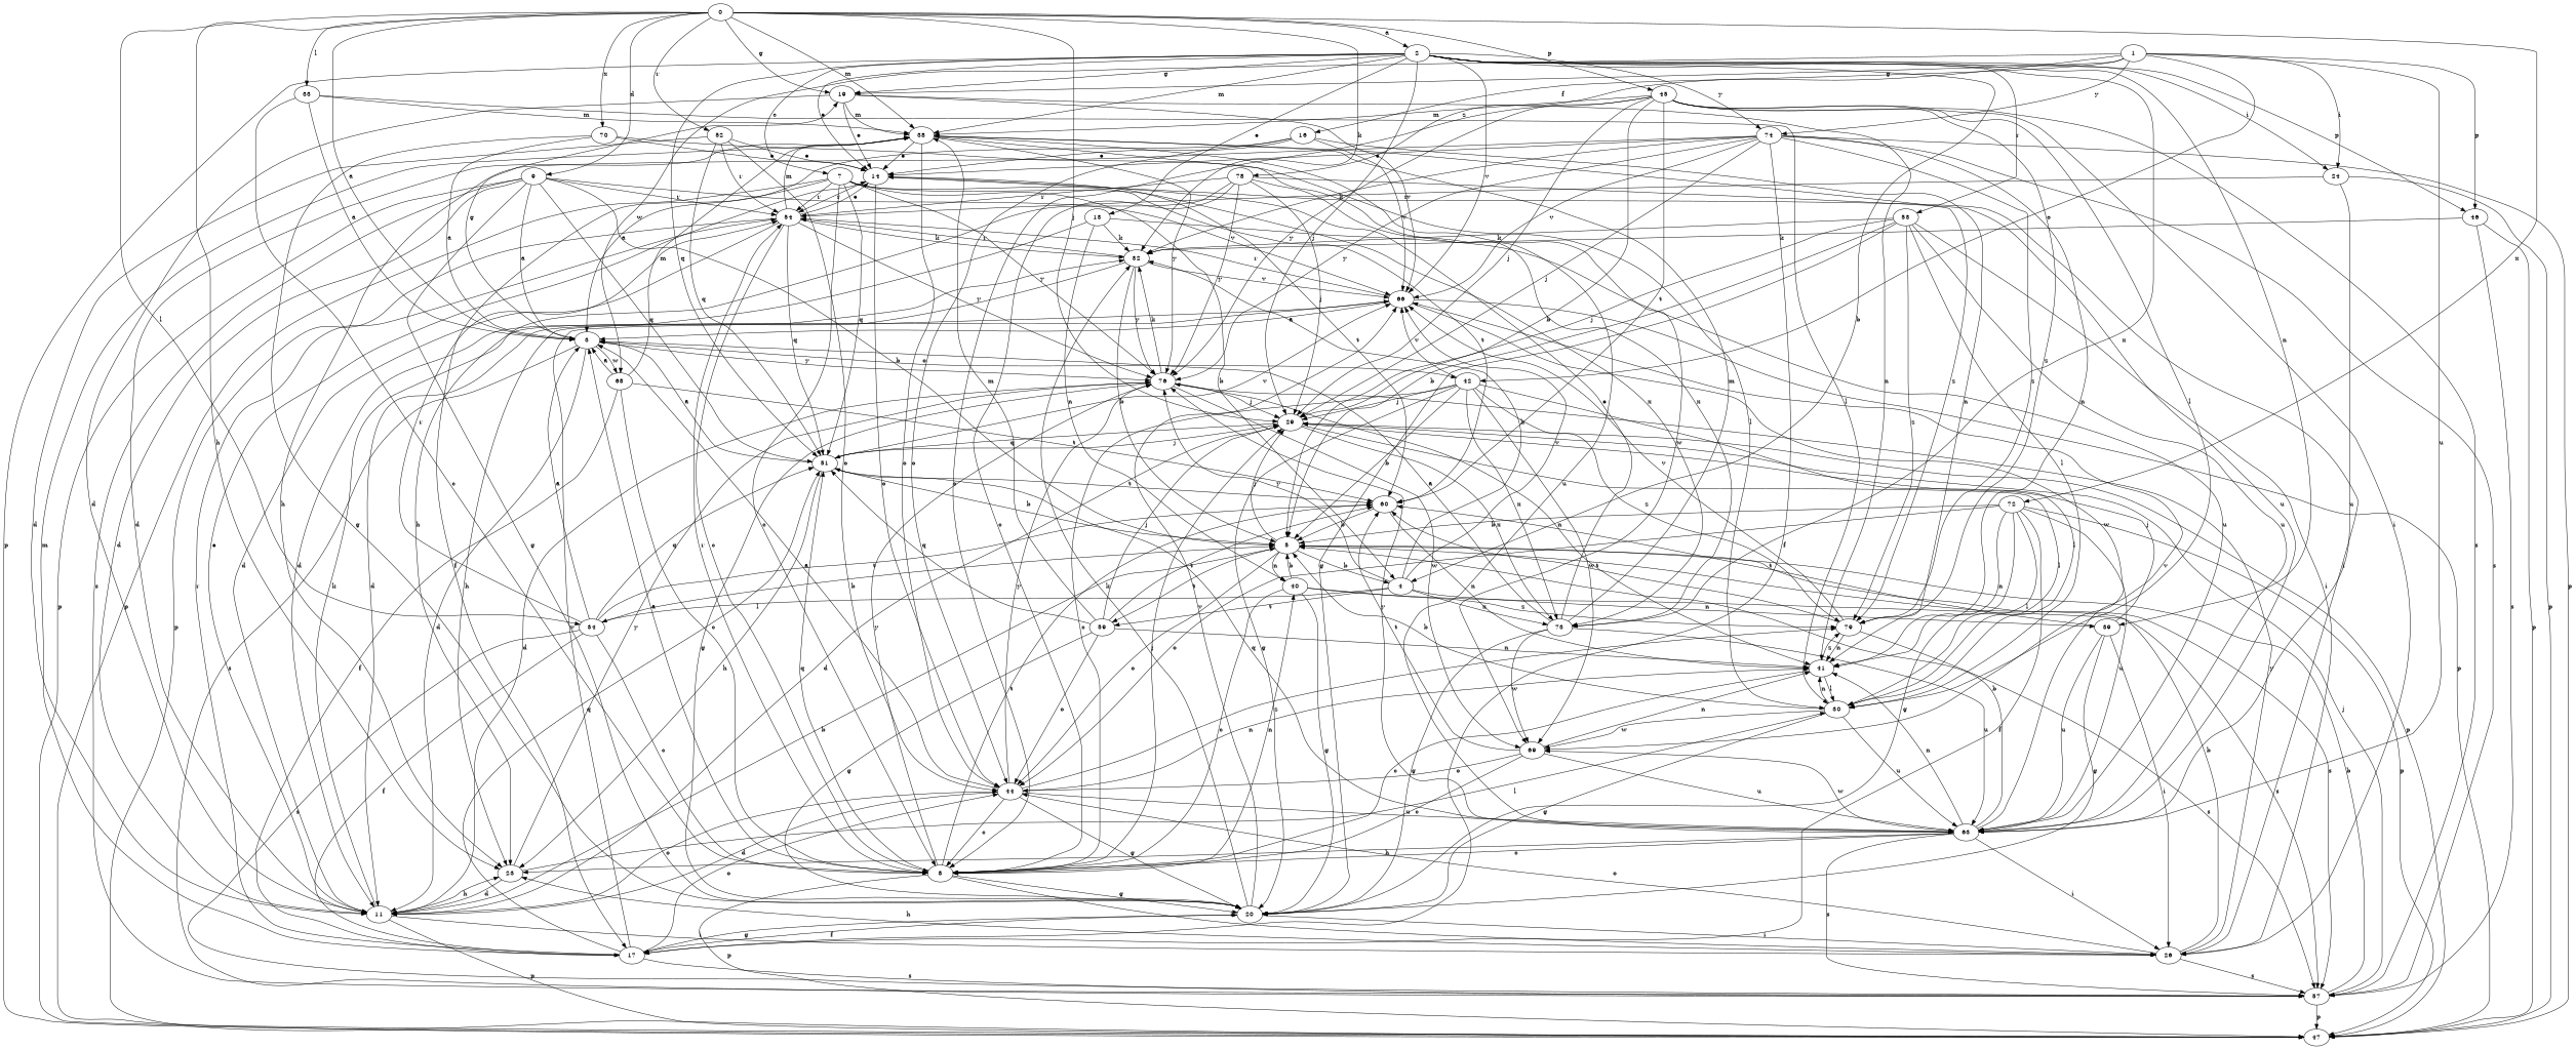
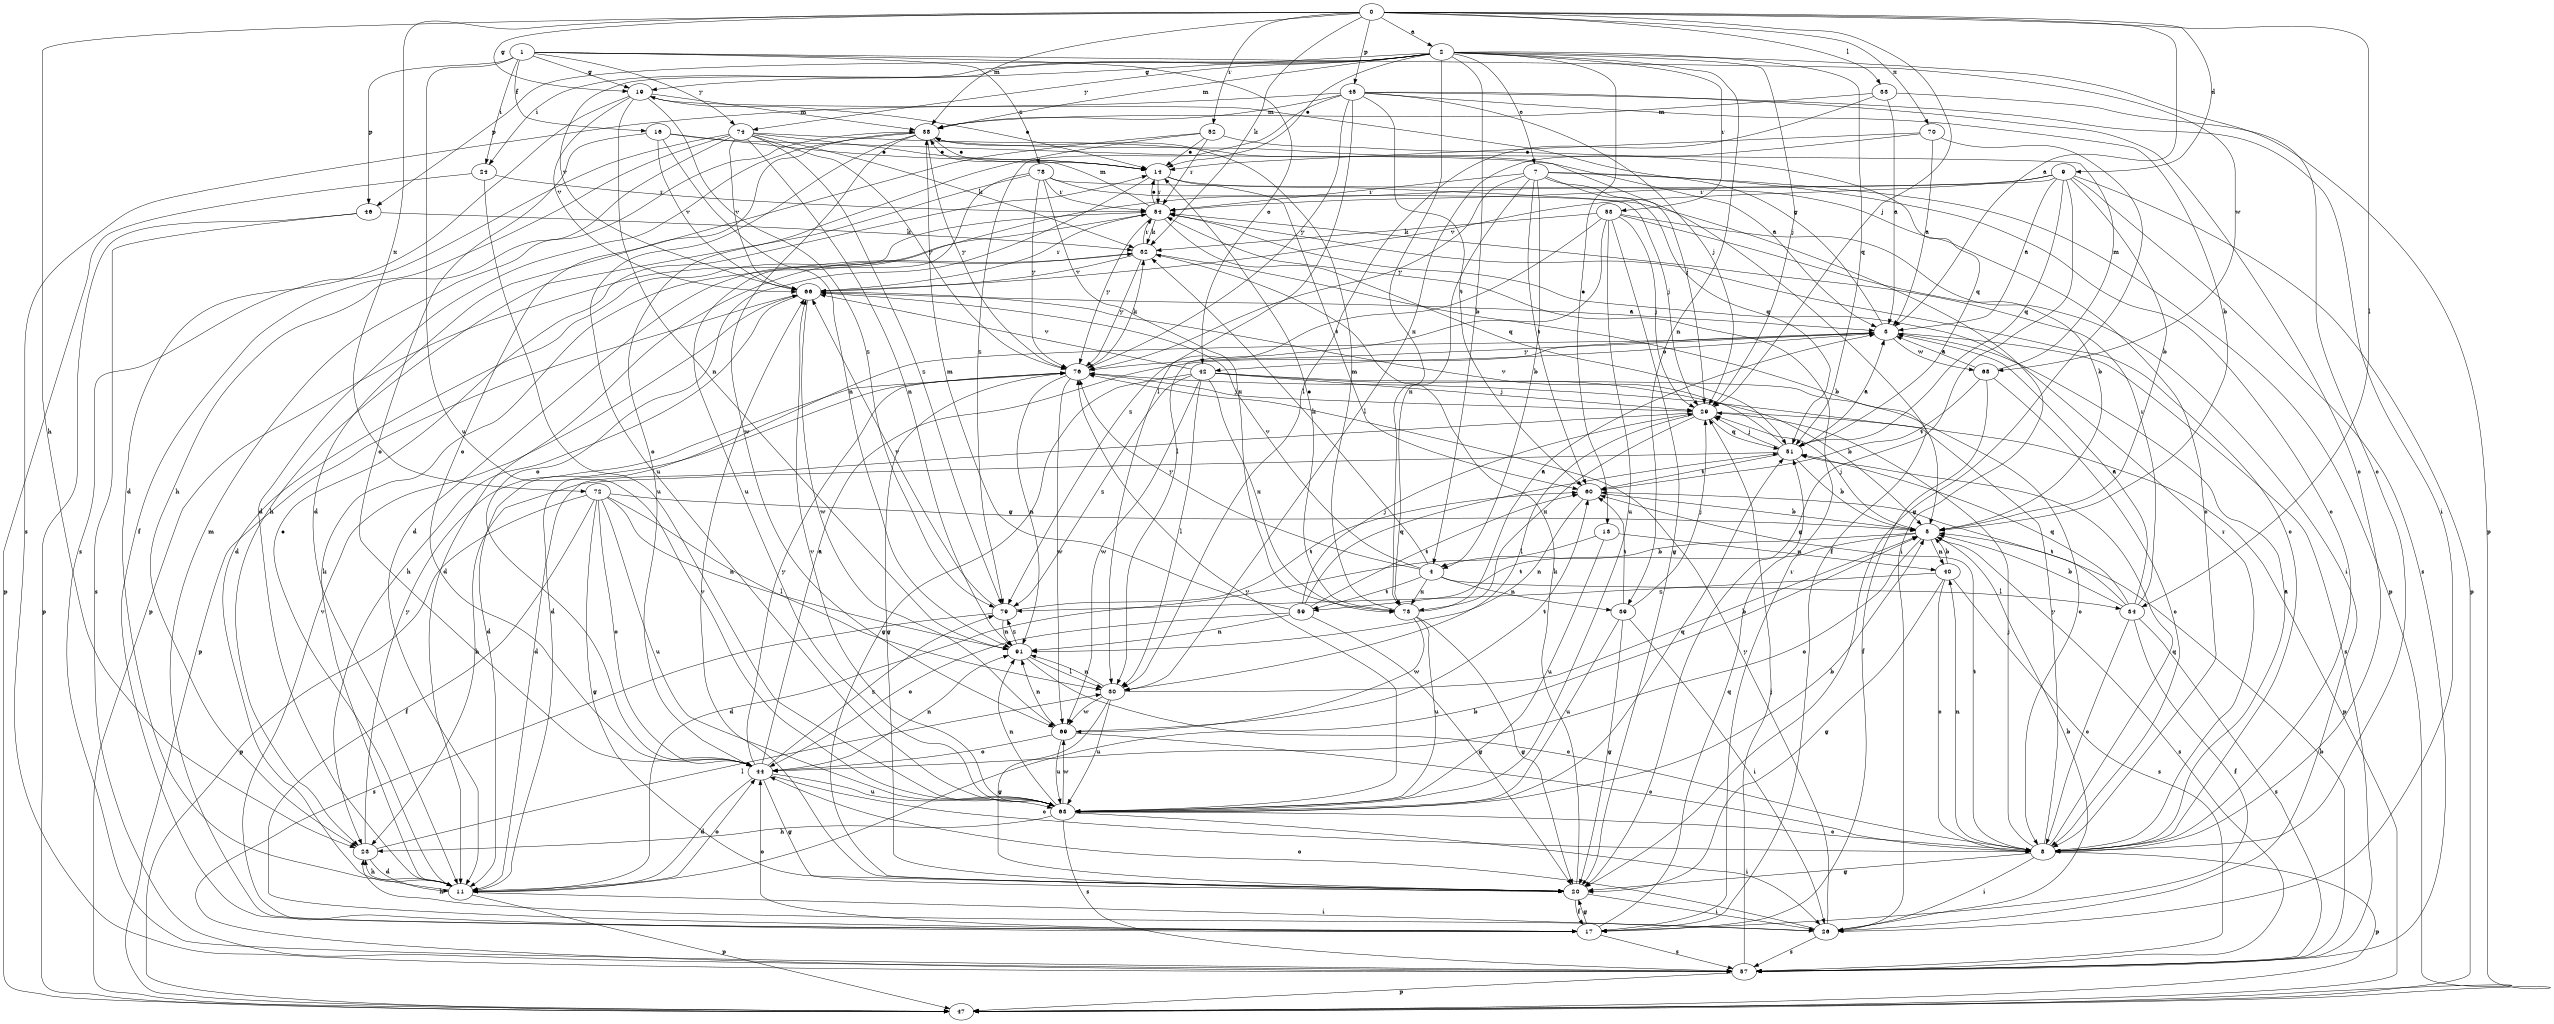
  strict digraph {
    0
    2
    3
    9
    19
    23
    29
    32
    33
    34
    38
    45
    52
    70
    72
    24
    46
    74
    4
    7
    13
    14
    39
    47
    51
    53
    66
    73
    42
    68
    11
    57
    76
    5
    54
    20
-   41
+   41 [label=91]
    n38 [label=30]
    8
    17
    60
    63
    69
    44
    79
    26
    1
    16
    78
    59
    40
    0 -> 2 [label=a]
    0 -> 3 [label=a]
    0 -> 9 [label=d]
    0 -> 19 [label=g]
    0 -> 23 [label=h]
    0 -> 29 [label=j]
    0 -> 32 [label=k]
    0 -> 33 [label=l]
    0 -> 34 [label=l]
    0 -> 38 [label=m]
    0 -> 45 [label=p]
    0 -> 52 [label=r]
    0 -> 70 [label=x]
    0 -> 72 [label=x]
    2 -> 19 [label=g]
    2 -> 29 [label=j]
    2 -> 38 [label=m]
    2 -> 24 [label=i]
    2 -> 46 [label=p]
    2 -> 74 [label=y]
    2 -> 4 [label=b]
    2 -> 7 [label=c]
    2 -> 13 [label=e]
    2 -> 14 [label=e]
    2 -> 39 [label=n]
    2 -> 47 [label=p]
    2 -> 51 [label=q]
    2 -> 53 [label=r]
    2 -> 66 [label=v]
    2 -> 73 [label=x]
    3 -> 19 [label=g]
    3 -> 42 [label=o]
    3 -> 68 [label=w]
    3 -> 11 [label=d]
    3 -> 57 [label=s]
    3 -> 76 [label=y]
    9 -> 3 [label=a]
    9 -> 47 [label=p]
    9 -> 51 [label=q]
    9 -> 66 [label=v]
    9 -> 11 [label=d]
    9 -> 57 [label=s]
    9 -> 5 [label=b]
    9 -> 54 [label=r]
    9 -> 20 [label=g]
    19 -> 38 [label=m]
    19 -> 14 [label=e]
    19 -> 66 [label=v]
    19 -> 11 [label=d]
    19 -> 41 [label=n]
    23 -> 11 [label=d]
    23 -> 76 [label=y]
    23 -> n38 [label=l]
    29 -> 47 [label=p]
    29 -> 51 [label=q]
    29 -> 73 [label=x]
    29 -> 11 [label=d]
    29 -> n38 [label=l]
    32 -> 66 [label=v]
    32 -> 11 [label=d]
    32 -> 76 [label=y]
    32 -> 5 [label=b]
    32 -> 54 [label=r]
    33 -> 3 [label=a]
    33 -> 38 [label=m]
    33 -> n38 [label=l]
    33 -> 8 [label=c]
    34 -> 3 [label=a]
    34 -> 51 [label=q]
    34 -> 57 [label=s]
    34 -> 5 [label=b]
    34 -> 54 [label=r]
    34 -> 8 [label=c]
    34 -> 17 [label=f]
    34 -> 60 [label=t]
    38 -> 14 [label=e]
    38 -> 11 [label=d]
    38 -> 76 [label=y]
    38 -> 63 [label=u]
    38 -> 69 [label=w]
    38 -> 44 [label=o]
-   38 -> 79 [label=z]
+   19 -> 79 [label=z]
    45 -> 29 [label=j]
    45 -> 38 [label=m]
    45 -> 57 [label=s]
    45 -> 76 [label=y]
    45 -> 5 [label=b]
    45 -> n38 [label=l]
    45 -> 8 [label=c]
    45 -> 60 [label=t]
    45 -> 79 [label=z]
    45 -> 26 [label=i]
    52 -> 14 [label=e]
    52 -> 51 [label=q]
    52 -> 11 [label=d]
    52 -> 54 [label=r]
    52 -> 44 [label=o]
    70 -> 3 [label=a]
    70 -> 14 [label=e]
    70 -> 20 [label=g]
    70 -> n38 [label=l]
    72 -> 47 [label=p]
-   72 -> 5 [label=b]
+   72 -> 5 [label=g]
    72 -> 20 [label=g]
    72 -> 41 [label=n]
    72 -> n38 [label=l]
    72 -> 17 [label=f]
    72 -> 63 [label=u]
    72 -> 44 [label=o]
    24 -> 47 [label=p]
    24 -> 54 [label=r]
    24 -> 63 [label=u]
    46 -> 32 [label=k]
    46 -> 47 [label=p]
    46 -> 57 [label=s]
    74 -> 23 [label=h]
    74 -> 29 [label=j]
    74 -> 32 [label=k]
    74 -> 14 [label=e]
-   74 -> 47 [label=p]
    74 -> 66 [label=v]
    74 -> 57 [label=s]
    74 -> 76 [label=y]
    74 -> 41 [label=n]
    74 -> 17 [label=f]
    74 -> 79 [label=z]
    4 -> 32 [label=k]
    4 -> 34 [label=l]
    4 -> 39 [label=n]
    4 -> 66 [label=v]
    4 -> 73 [label=x]
    4 -> 76 [label=y]
    4 -> 59 [label=t]
    7 -> 4 [label=b]
    7 -> 47 [label=p]
    7 -> 51 [label=q]
    7 -> 73 [label=x]
    7 -> 76 [label=y]
    7 -> 54 [label=r]
    7 -> 8 [label=c]
    7 -> 17 [label=f]
    7 -> 60 [label=t]
-   13 -> 32 [label=k]
    13 -> 11 [label=d]
    13 -> 63 [label=u]
    13 -> 40 [label=n]
    14 -> 54 [label=r]
    14 -> 60 [label=t]
    14 -> 44 [label=o]
    14 -> 26 [label=i]
    39 -> 29 [label=j]
    39 -> 20 [label=g]
    39 -> 60 [label=t]
    39 -> 63 [label=u]
    39 -> 26 [label=i]
    51 -> 3 [label=a]
    51 -> 23 [label=h]
    51 -> 29 [label=j]
    51 -> 66 [label=v]
    51 -> 5 [label=b]
    51 -> 60 [label=t]
    53 -> 29 [label=j]
    53 -> 32 [label=k]
    53 -> 5 [label=b]
    53 -> 20 [label=g]
    53 -> n38 [label=l]
    53 -> 63 [label=u]
    53 -> 79 [label=z]
    53 -> 26 [label=i]
    66 -> 3 [label=a]
    66 -> 23 [label=h]
    66 -> 47 [label=p]
    66 -> 54 [label=r]
    66 -> 69 [label=w]
    73 -> 3 [label=a]
    73 -> 38 [label=m]
    73 -> 14 [label=e]
    73 -> 20 [label=g]
    73 -> 63 [label=u]
    73 -> 69 [label=w]
    42 -> 29 [label=j]
    42 -> 66 [label=v]
    42 -> 73 [label=x]
    42 -> 5 [label=b]
    42 -> 20 [label=g]
    42 -> n38 [label=l]
    42 -> 8 [label=c]
    42 -> 69 [label=w]
    42 -> 79 [label=z]
    68 -> 3 [label=a]
    68 -> 38 [label=m]
    68 -> 8 [label=c]
    68 -> 17 [label=f]
    68 -> 60 [label=t]
    11 -> 23 [label=h]
    11 -> 32 [label=k]
    11 -> 14 [label=e]
    11 -> 47 [label=p]
    11 -> 5 [label=b]
    11 -> 44 [label=o]
    11 -> 26 [label=i]
    57 -> 29 [label=j]
    57 -> 47 [label=p]
    57 -> 5 [label=b]
    76 -> 29 [label=j]
    76 -> 32 [label=k]
    76 -> 11 [label=d]
    76 -> 20 [label=g]
    76 -> 41 [label=n]
    76 -> 69 [label=w]
    5 -> 29 [label=j]
    5 -> 4 [label=b]
    5 -> 57 [label=s]
    5 -> 44 [label=o]
    5 -> 59 [label=t]
    5 -> 40 [label=n]
    54 -> 32 [label=k]
    54 -> 38 [label=m]
    54 -> 14 [label=e]
    54 -> 47 [label=p]
    54 -> 51 [label=q]
    54 -> 11 [label=d]
    54 -> 76 [label=y]
    54 -> 8 [label=c]
    20 -> 32 [label=k]
    20 -> 66 [label=v]
    20 -> 17 [label=f]
    20 -> 26 [label=i]
    41 -> n38 [label=l]
    41 -> 8 [label=c]
    41 -> 79 [label=z]
    n38 -> 5 [label=b]
    n38 -> 20 [label=g]
    n38 -> 41 [label=n]
    n38 -> 63 [label=u]
    n38 -> 69 [label=w]
    8 -> 3 [label=a]
    8 -> 29 [label=j]
    8 -> 47 [label=p]
    8 -> 51 [label=q]
    8 -> 76 [label=y]
    8 -> 54 [label=r]
    8 -> 20 [label=g]
    8 -> 60 [label=t]
    8 -> 26 [label=i]
    8 -> 40 [label=n]
    17 -> 38 [label=m]
    17 -> 51 [label=q]
    17 -> 66 [label=v]
    17 -> 57 [label=s]
    17 -> 54 [label=r]
    17 -> 20 [label=g]
    17 -> 44 [label=o]
    60 -> 5 [label=b]
    60 -> 41 [label=n]
    63 -> 23 [label=h]
    63 -> 51 [label=q]
    63 -> 66 [label=v]
    63 -> 57 [label=s]
    63 -> 76 [label=y]
    63 -> 5 [label=b]
    63 -> 41 [label=n]
    63 -> 8 [label=c]
    63 -> 69 [label=w]
    63 -> 26 [label=i]
    69 -> 41 [label=n]
    69 -> 8 [label=c]
    69 -> 60 [label=t]
    69 -> 63 [label=u]
    69 -> 44 [label=o]
    44 -> 3 [label=a]
    44 -> 11 [label=d]
    44 -> 76 [label=y]
    44 -> 20 [label=g]
    44 -> 41 [label=n]
    44 -> 8 [label=c]
    44 -> 63 [label=u]
    44 -> 79 [label=z]
    79 -> 66 [label=v]
    79 -> 57 [label=s]
    79 -> 41 [label=n]
    79 -> 60 [label=t]
    26 -> 23 [label=h]
    26 -> 57 [label=s]
    26 -> 76 [label=y]
    26 -> 5 [label=b]
    26 -> 44 [label=o]
    1 -> 19 [label=g]
    1 -> 24 [label=i]
    1 -> 46 [label=p]
    1 -> 74 [label=y]
    1 -> 42 [label=o]
    1 -> 68 [label=w]
    1 -> 63 [label=u]
    1 -> 16 [label=f]
    1 -> 78 [label=z]
    16 -> 3 [label=a]
    16 -> 14 [label=e]
    16 -> 66 [label=v]
    16 -> 41 [label=n]
    16 -> 44 [label=o]
    78 -> 23 [label=h]
    78 -> 29 [label=j]
    78 -> 73 [label=x]
    78 -> 76 [label=y]
    78 -> 54 [label=r]
    78 -> 8 [label=c]
    78 -> 63 [label=u]
    59 -> 29 [label=j]
    59 -> 38 [label=m]
    59 -> 51 [label=q]
    59 -> 20 [label=g]
    59 -> 41 [label=n]
    59 -> 60 [label=t]
    59 -> 44 [label=o]
    40 -> 57 [label=s]
    40 -> 5 [label=b]
    40 -> 20 [label=g]
    40 -> 8 [label=c]
    40 -> 79 [label=z]
  }
